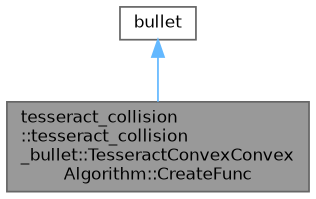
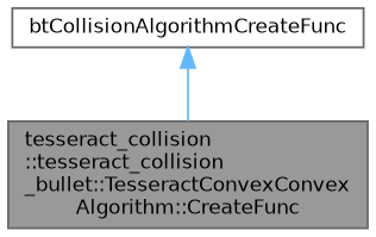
  digraph {
    node [color=gray40 fontname=Helvetica fontsize=10 shape=box style=filled]
    n1 [fillcolor=grey60 fontcolor=black height=0.2 label="tesseract_collision\l::tesseract_collision\l_bullet::TesseractConvexConvex\lAlgorithm::CreateFunc" width=0.4]
-   n2 [fillcolor=white height=0.2 label=bullet width=0.4]
+   n2 [fillcolor=white height=0.2 label=btCollisionAlgorithmCreateFunc width=0.4]
    n2 -> n1 [color=steelblue1 dir=back fontname=Helvetica fontsize=10 labelfontname=Helvetica labelfontsize=10 style=solid]
  }
